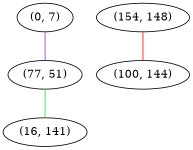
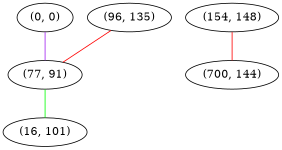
  graph {
    edge [color=red weight=1]
-   "(0, 0)" [label="(0, 7)"]
-   "(77, 91)" [label="(77, 51)"]
-   "(16, 141)"
+   "(0, 0)"
+   "(77, 91)"
+   "(16, 141)" [label="(16, 101)"]
    "(154, 148)"
-   "(100, 144)"
+   "(100, 144)" [label="(700, 144)"]
+   "(96, 135)"
    "(0, 0)" -- "(77, 91)" [color=purple weight=4]
    "(77, 91)" -- "(16, 141)" [color=green weight=2]
    "(154, 148)" -- "(100, 144)"
+   "(96, 135)" -- "(77, 91)"
  }
